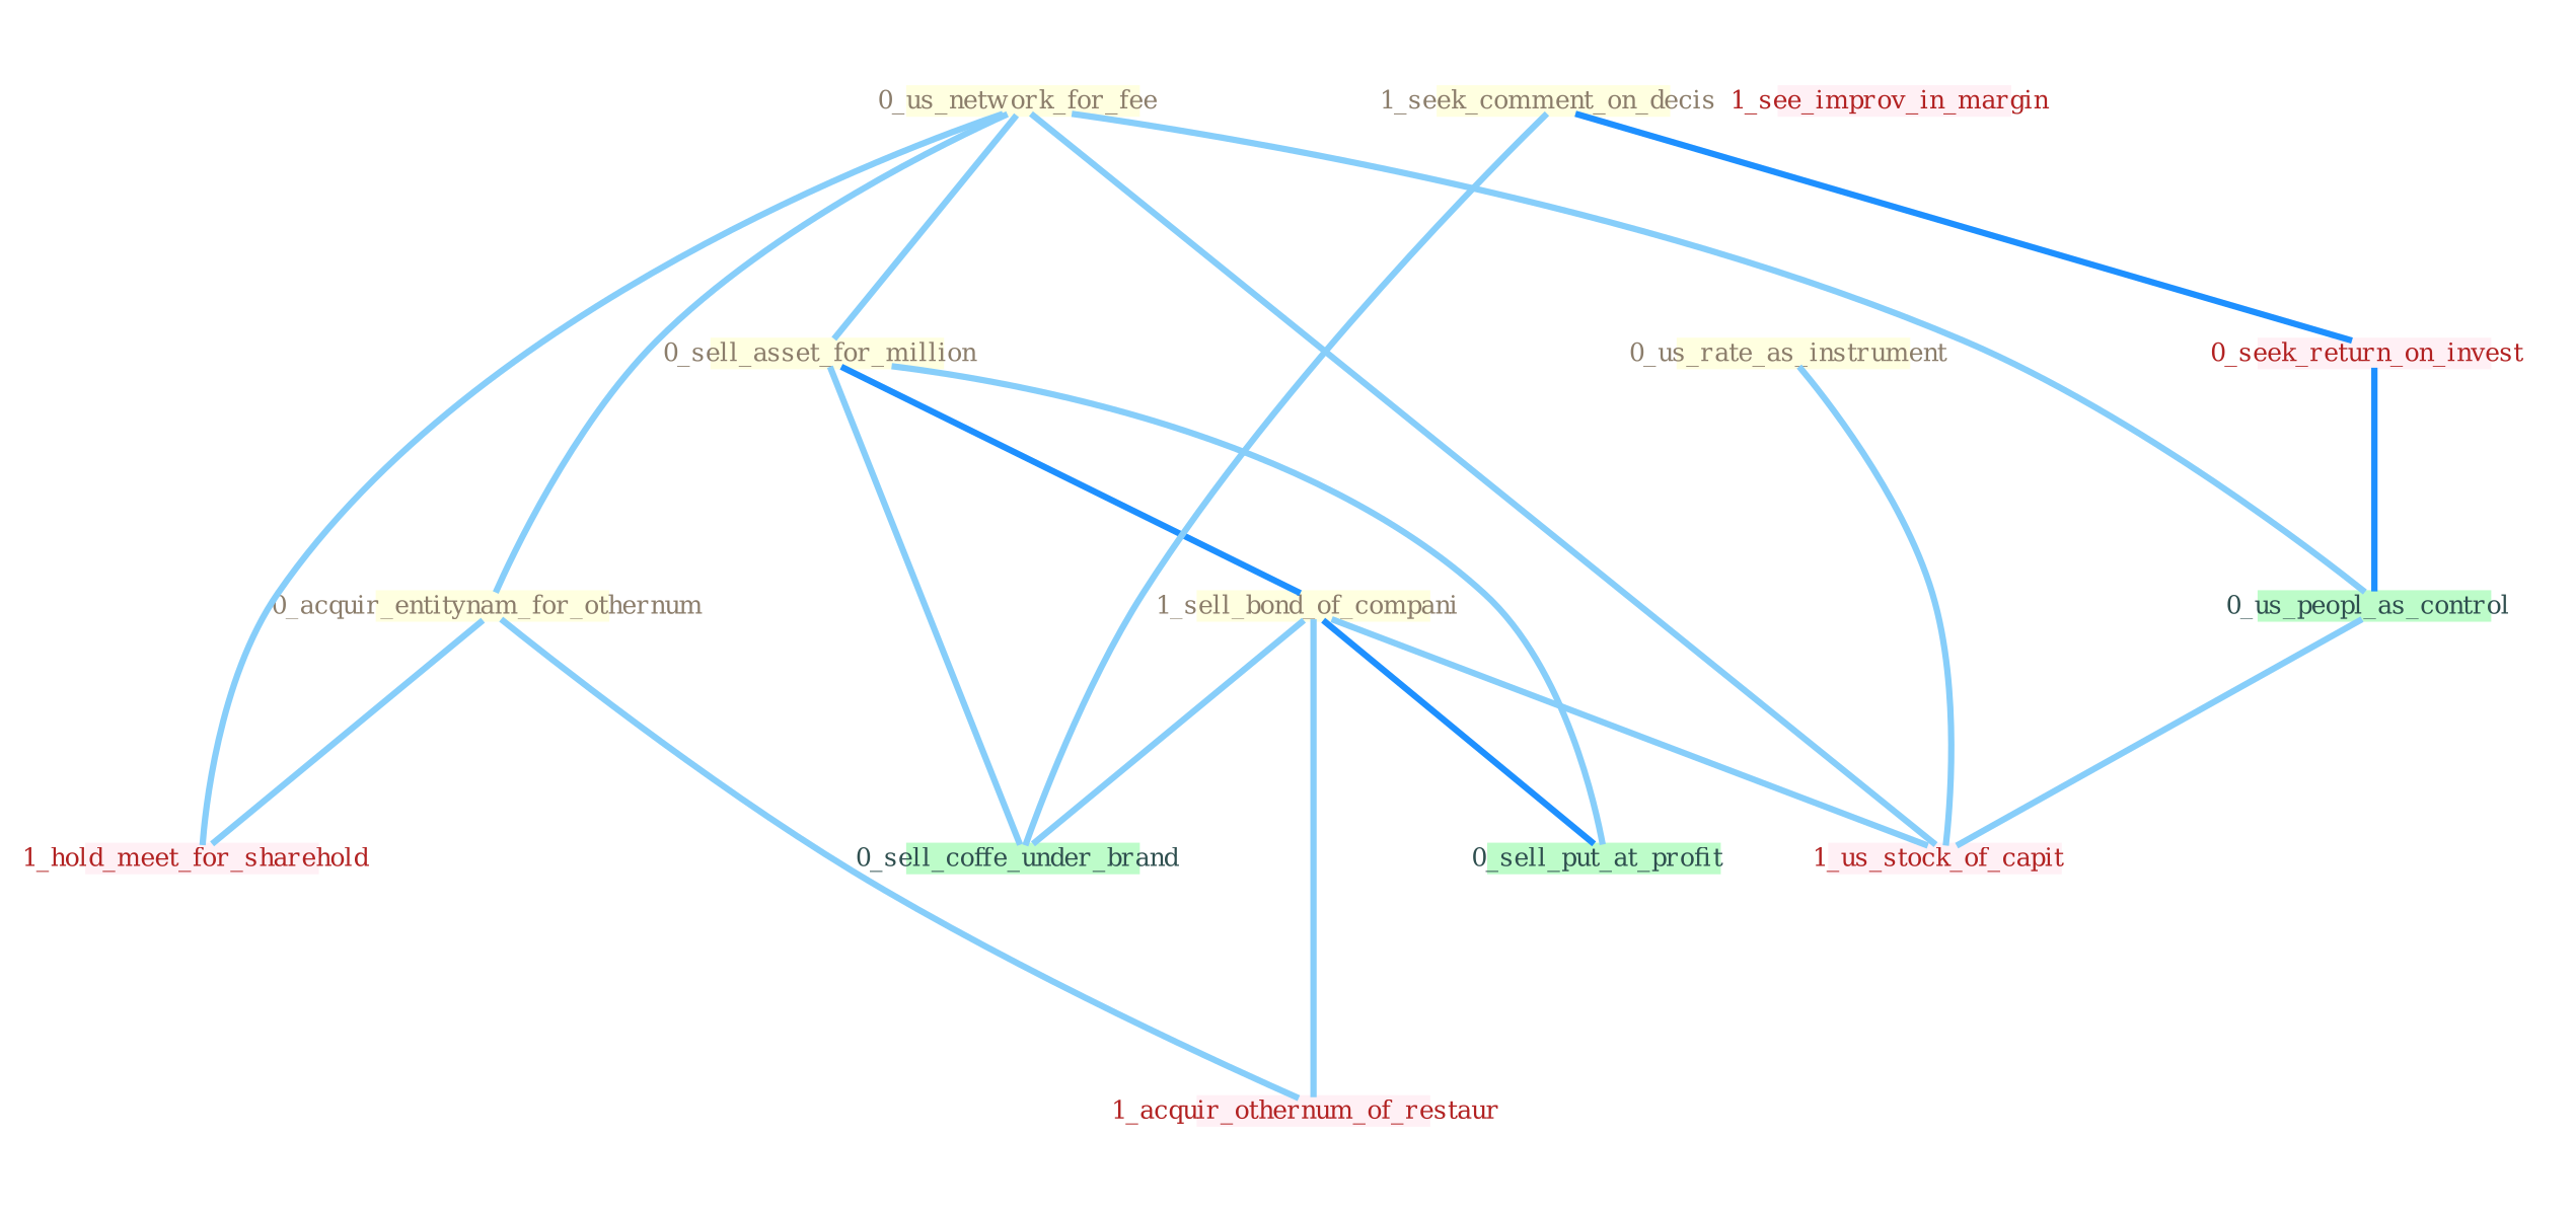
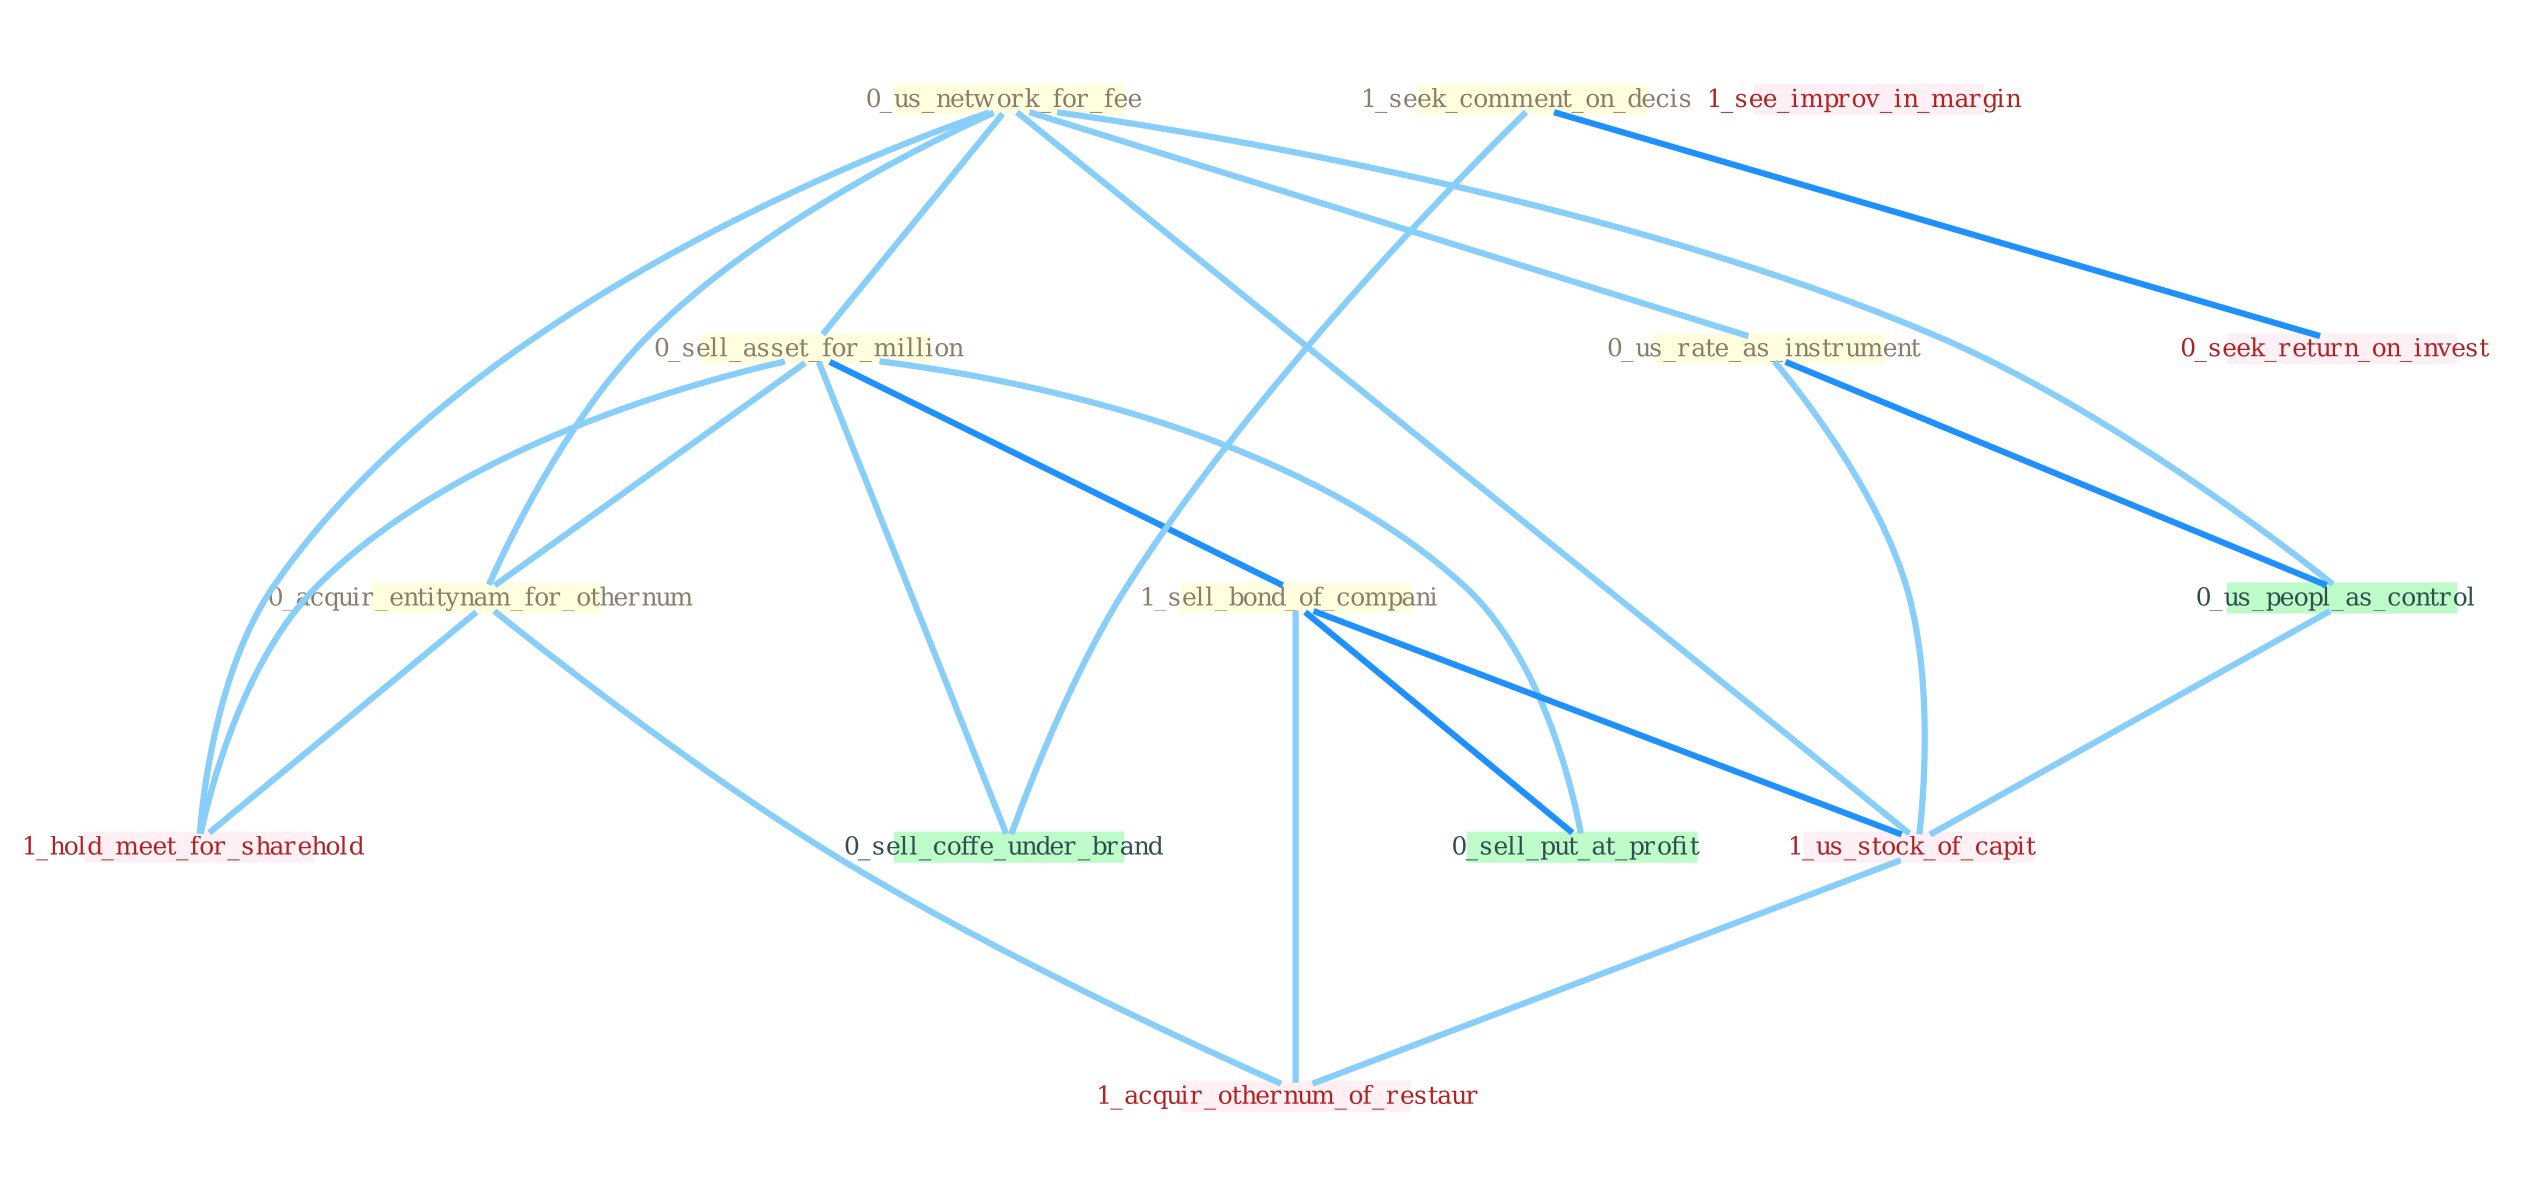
  graph {
    fontname="DejaVu Serif"
    node [color="#ffffe0" fixedsize=true fontcolor="#8b7d6b" fontname="DejaVu Serif" fontsize=4 shape=polygon style=filled]
    edge [color="#87cefa" fontname="DejaVu Serif" w=1]
    "0_us_network_for_fee " [height=.06 width=.5]
    "0_sell_asset_for_million " [height=.06 width=.5]
    "0_us_rate_as_instrument " [height=.06 width=.5]
    "1_seek_comment_on_decis " [height=.06 width=.5]
    "1_sell_bond_of_compani " [height=.06 width=.5]
    "0_acquir_entitynam_for_othernum " [height=.06 width=.5]
    "0_seek_return_on_invest " [color="#fff0f5" fontcolor="#b22222" height=.06 width=.5]
    "1_us_stock_of_capit " [color="#fff0f5" fontcolor="#b22222" height=.06 width=.5]
    "1_see_improv_in_margin " [color="#fff0f5" fontcolor="#b22222" height=.06 width=.5]
    "1_hold_meet_for_sharehold " [color="#fff0f5" fontcolor="#b22222" height=.06 width=.5]
    "1_acquir_othernum_of_restaur " [color="#fff0f5" fontcolor="#b22222" height=.06 width=.5]
    "0_us_peopl_as_control " [color="#BDFCC9" fontcolor="#2f4f4f" height=.06 width=.5]
    "0_sell_put_at_profit " [color="#BDFCC9" fontcolor="#2f4f4f" height=.06 width=.5]
    "0_sell_coffe_under_brand " [color="#BDFCC9" fontcolor="#2f4f4f" height=.06 width=.5]
    subgraph sub_1 {
      "0_us_network_for_fee "
      "0_sell_asset_for_million "
      "0_us_rate_as_instrument "
      "1_seek_comment_on_decis "
      "1_sell_bond_of_compani "
      "0_acquir_entitynam_for_othernum "
    }
    subgraph sub_2 {
      "0_seek_return_on_invest "
      "1_us_stock_of_capit "
      "1_see_improv_in_margin "
      "1_hold_meet_for_sharehold "
      "1_acquir_othernum_of_restaur "
    }
    "0_us_network_for_fee " -- "0_sell_asset_for_million "
+   "0_us_network_for_fee " -- "0_us_rate_as_instrument "
    "0_us_network_for_fee " -- "0_acquir_entitynam_for_othernum "
    "0_us_network_for_fee " -- "1_us_stock_of_capit "
    "0_us_network_for_fee " -- "1_hold_meet_for_sharehold "
    "0_us_network_for_fee " -- "0_us_peopl_as_control "
    "0_sell_asset_for_million " -- "1_sell_bond_of_compani " [color="#1e90ff"]
+   "0_sell_asset_for_million " -- "0_acquir_entitynam_for_othernum "
+   "0_sell_asset_for_million " -- "1_hold_meet_for_sharehold "
    "0_sell_asset_for_million " -- "0_sell_put_at_profit "
    "0_sell_asset_for_million " -- "0_sell_coffe_under_brand "
    "0_us_rate_as_instrument " -- "1_us_stock_of_capit "
-   "0_seek_return_on_invest " -- "0_us_peopl_as_control " [color="#1e90ff" w=2]
+   "0_us_rate_as_instrument " -- "0_us_peopl_as_control " [color="#1e90ff" w=2]
    "1_seek_comment_on_decis " -- "0_seek_return_on_invest " [color="#1e90ff" w=2]
    "1_seek_comment_on_decis " -- "0_sell_coffe_under_brand "
-   "1_sell_bond_of_compani " -- "1_us_stock_of_capit "
+   "1_sell_bond_of_compani " -- "1_us_stock_of_capit " [color="#1e90ff"]
    "1_sell_bond_of_compani " -- "1_acquir_othernum_of_restaur "
    "1_sell_bond_of_compani " -- "0_sell_put_at_profit " [color="#1e90ff"]
-   "1_sell_bond_of_compani " -- "0_sell_coffe_under_brand "
    "0_acquir_entitynam_for_othernum " -- "1_hold_meet_for_sharehold "
    "0_acquir_entitynam_for_othernum " -- "1_acquir_othernum_of_restaur "
+   "1_us_stock_of_capit " -- "1_acquir_othernum_of_restaur "
    "0_us_peopl_as_control " -- "1_us_stock_of_capit "
  }
